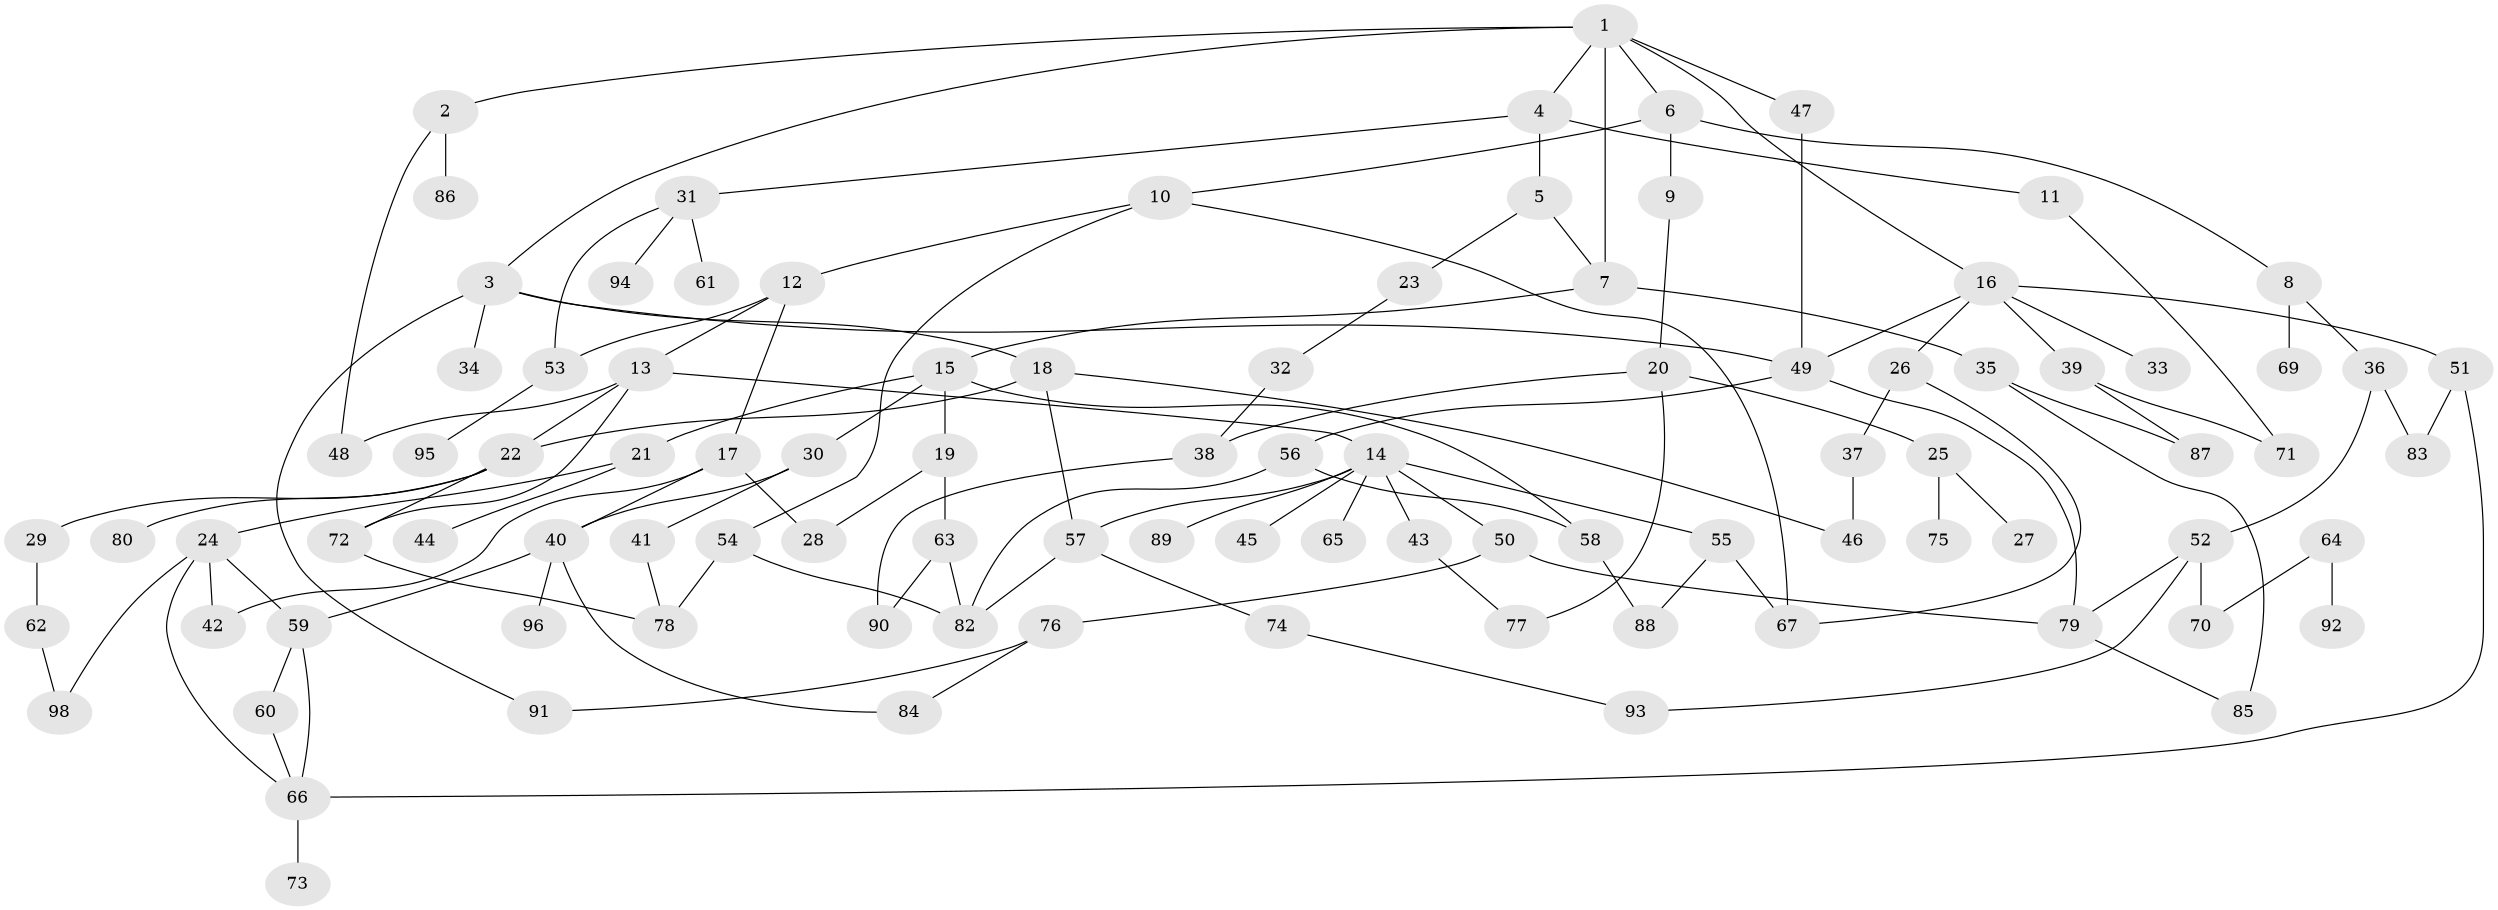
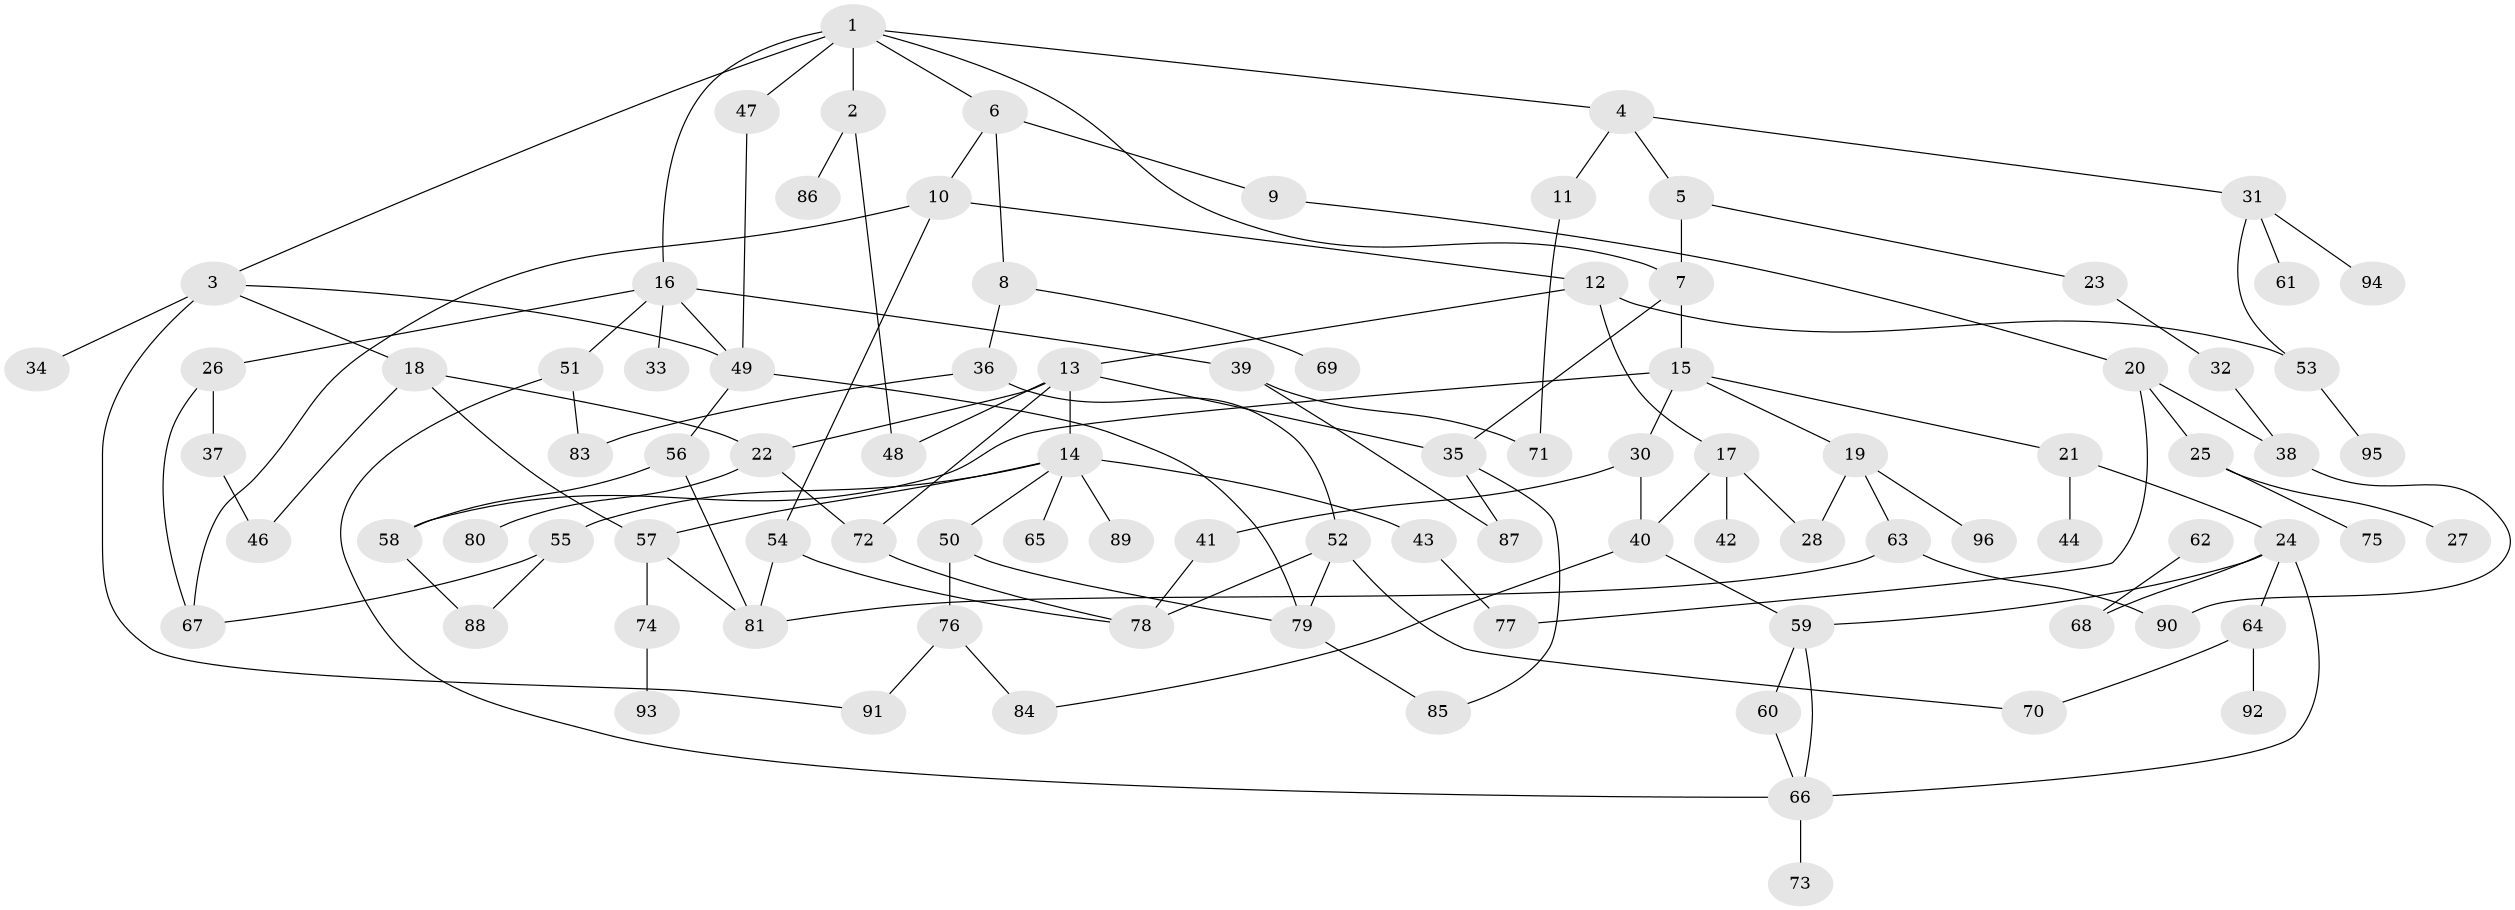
  graph {
    node [color=gray90 style=filled]
    1
    2
    3
    4
    6
    7
    16
    47
    48
    86
    18
    34
    49
    91
    5
    11
    31
    8
    9
    10
    15
    35
    26
    33
    39
    51
    22
    57
    46
    56
    79
    23
    71
    53
    61
    94
    32
    50
    76
    36
    69
    20
    12
    54
    67
    19
    21
    30
    58
    85
    87
    52
    83
    25
    38
    77
    13
    17
    78
-   82
+   82 [label=81]
    14
    72
    28
    40
    42
    95
    43
-   45
    55
    65
    89
-   29
    80
    88
    74
    63
    24
    44
    41
    37
    66
    59
    84
    96
    90
    27
    75
    64
-   68 [label=98]
+   68
    62
    60
    70
    92
    73
    93
    1 -- 2
    1 -- 3
    1 -- 4
    1 -- 6
    1 -- 7
    1 -- 16
    1 -- 47
    2 -- 48
    2 -- 86
    3 -- 18
    3 -- 34
    3 -- 49
    3 -- 91
    4 -- 5
    4 -- 11
    4 -- 31
    6 -- 8
    6 -- 9
    6 -- 10
    7 -- 15
    7 -- 35
    16 -- 49
    16 -- 26
    16 -- 33
    16 -- 39
    16 -- 51
    47 -- 49
    18 -- 22
    18 -- 57
    18 -- 46
    49 -- 56
    49 -- 79
    5 -- 7
    5 -- 23
    11 -- 71
    31 -- 53
    31 -- 61
    31 -- 94
    8 -- 36
    8 -- 69
    9 -- 20
    10 -- 12
    10 -- 54
    10 -- 67
    15 -- 19
    15 -- 21
    15 -- 30
    15 -- 58
    35 -- 85
    35 -- 87
    26 -- 67
    26 -- 37
    39 -- 71
    39 -- 87
    51 -- 83
    51 -- 66
    22 -- 72
-   22 -- 29
    22 -- 80
    57 -- 82
    57 -- 74
    56 -- 58
    56 -- 82
    79 -- 85
    23 -- 32
    53 -- 95
    32 -- 38
    50 -- 79
    50 -- 76
    76 -- 91
    76 -- 84
    36 -- 52
    36 -- 83
    20 -- 25
    20 -- 38
    20 -- 77
    12 -- 53
    12 -- 13
    12 -- 17
    54 -- 78
    54 -- 82
    19 -- 28
    19 -- 63
    21 -- 24
    21 -- 44
    30 -- 40
    30 -- 41
    58 -- 88
    52 -- 79
    52 -- 70
-   52 -- 93
+   52 -- 78
    25 -- 27
    25 -- 75
    38 -- 90
    13 -- 48
+   13 -- 35
    13 -- 22
    13 -- 14
    13 -- 72
    17 -- 28
    17 -- 40
    17 -- 42
    14 -- 57
    14 -- 50
    14 -- 43
-   14 -- 45
    14 -- 55
    14 -- 65
    14 -- 89
    72 -- 78
    40 -- 59
    40 -- 84
-   40 -- 96
+   19 -- 96
    43 -- 77
    55 -- 67
    55 -- 88
-   29 -- 62
    74 -- 93
    63 -- 82
    63 -- 90
    24 -- 66
    24 -- 59
-   24 -- 42
+   24 -- 64
    24 -- 68
    41 -- 78
    37 -- 46
    66 -- 73
    59 -- 66
    59 -- 60
    64 -- 70
    64 -- 92
    62 -- 68
    60 -- 66
  }
